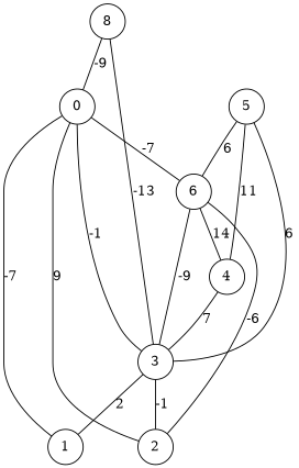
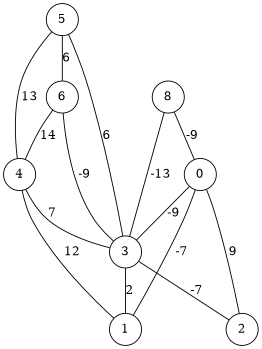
  graph {
    fontname="Helvetica,Arial,sans-serif"
    node [shape=circle]
    8
    3
    n3 [label=0]
    1
    2
    6
    4
    5
    8 -- 3 [label=-13]
    8 -- n3 [label=-9]
    3 -- 1 [label=2]
-   3 -- 2 [label=-1]
-   n3 -- 3 [label=-1]
+   3 -- 2 [label=-7]
+   n3 -- 3 [label=-9]
    n3 -- 1 [label=-7]
    n3 -- 2 [label=9]
-   n3 -- 6 [label=-7]
    6 -- 3 [label=-9]
-   6 -- 2 [label=-6]
    6 -- 4 [label=14]
    4 -- 3 [label=7]
+   4 -- 1 [label=12]
    5 -- 3 [label=6]
    5 -- 6 [label=6]
-   5 -- 4 [label=11]
+   5 -- 4 [label=13]
  }
